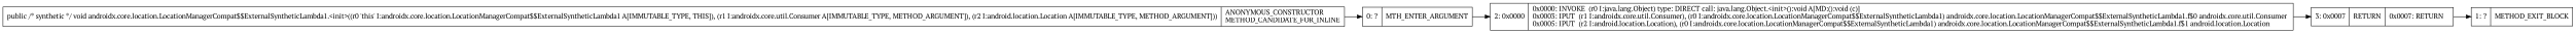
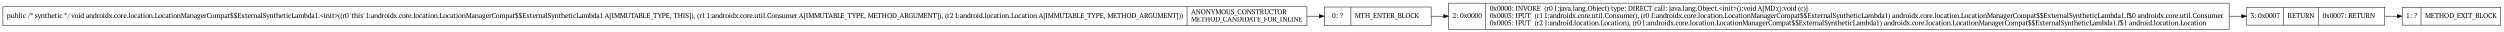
  digraph {
    fontname="PT Serif"
    rankdir=LR
    node [fontname="PT Serif" shape=record]
    edge [fontname="PT Serif"]
-   n1 [label="{0\:\ ?|MTH_ENTER_ARGUMENT\l}"]
+   n1 [label="{0\:\ ?|MTH_ENTER_BLOCK\l}"]
    n2 [label="{2\:\ 0x0000|0x0000: INVOKE  (r0 I:java.lang.Object) type: DIRECT call: java.lang.Object.\<init\>():void A[MD:():void (c)]\l0x0003: IPUT  (r1 I:androidx.core.util.Consumer), (r0 I:androidx.core.location.LocationManagerCompat$$ExternalSyntheticLambda1) androidx.core.location.LocationManagerCompat$$ExternalSyntheticLambda1.f$0 androidx.core.util.Consumer \l0x0005: IPUT  (r2 I:android.location.Location), (r0 I:androidx.core.location.LocationManagerCompat$$ExternalSyntheticLambda1) androidx.core.location.LocationManagerCompat$$ExternalSyntheticLambda1.f$1 android.location.Location \l}"]
    n3 [label="{3\:\ 0x0007|RETURN\l|0x0007: RETURN   \l}"]
    n4 [label="{1\:\ ?|METHOD_EXIT_BLOCK\l}"]
    n5 [label="{public \/* synthetic *\/ void androidx.core.location.LocationManagerCompat$$ExternalSyntheticLambda1.\<init\>((r0 'this' I:androidx.core.location.LocationManagerCompat$$ExternalSyntheticLambda1 A[IMMUTABLE_TYPE, THIS]), (r1 I:androidx.core.util.Consumer A[IMMUTABLE_TYPE, METHOD_ARGUMENT]), (r2 I:android.location.Location A[IMMUTABLE_TYPE, METHOD_ARGUMENT]))  | ANONYMOUS_CONSTRUCTOR\lMETHOD_CANDIDATE_FOR_INLINE\l}"]
    n1 -> n2
    n2 -> n3
    n3 -> n4
    n5 -> n1
  }
